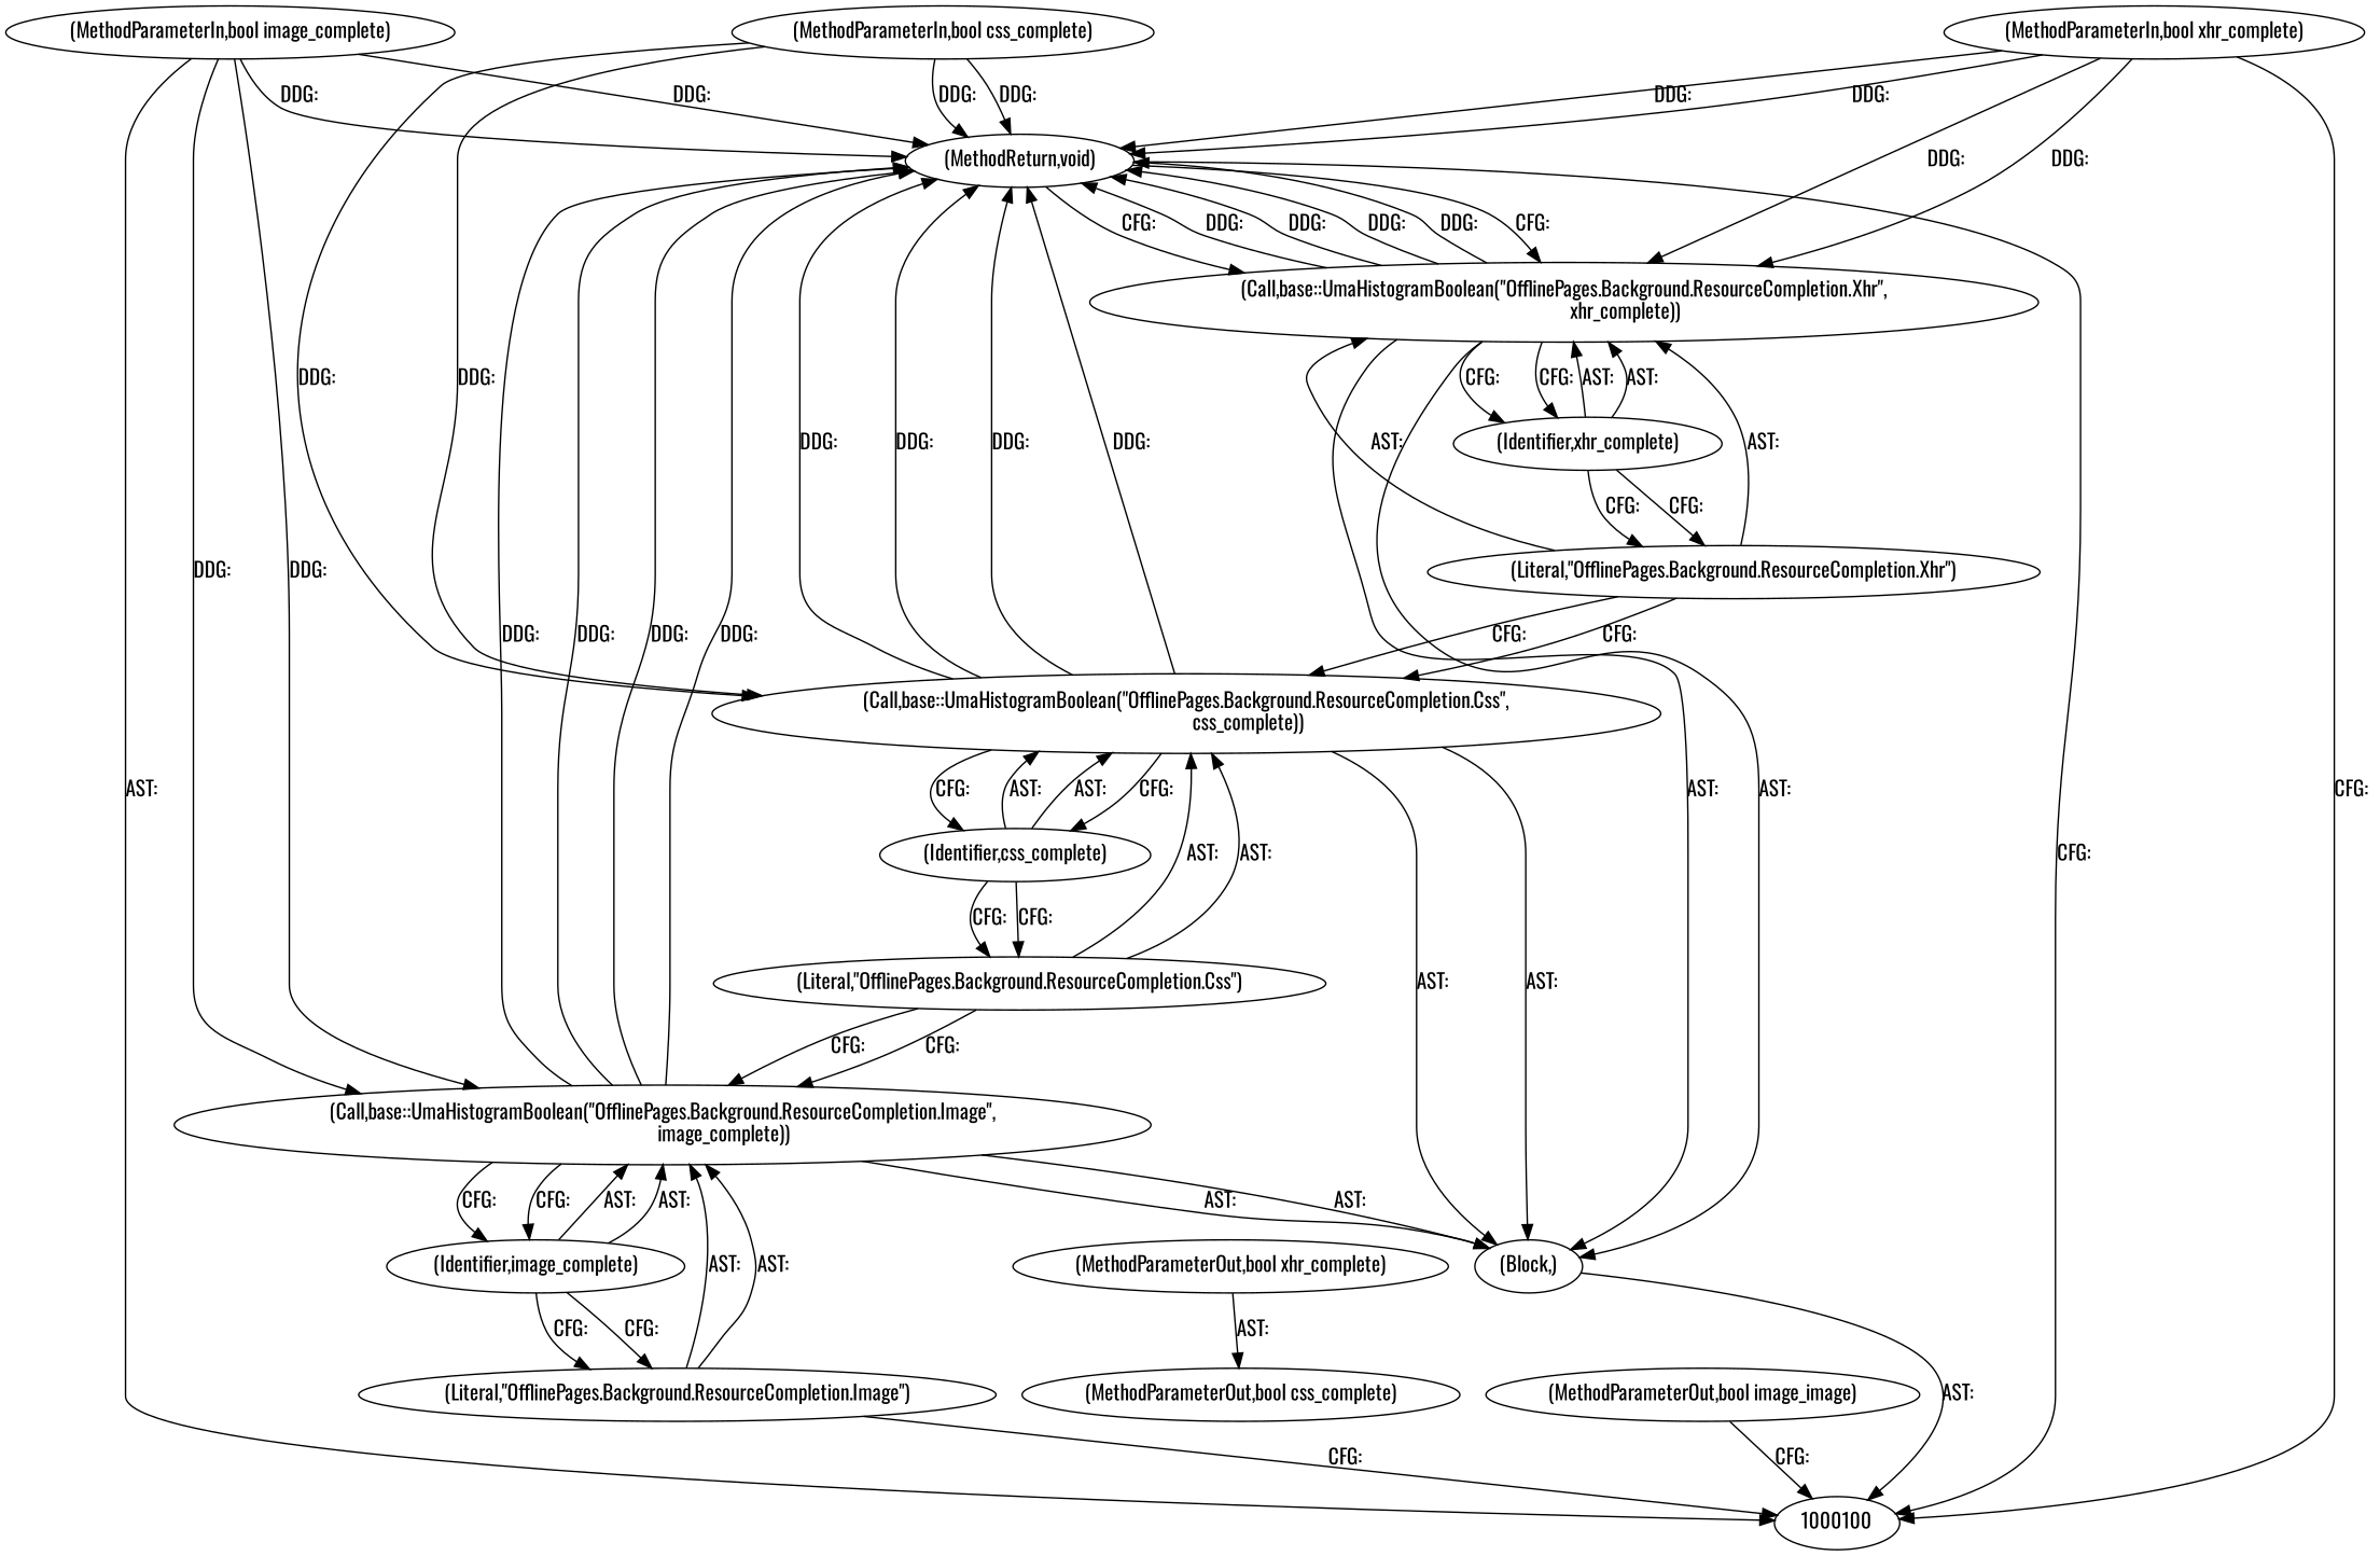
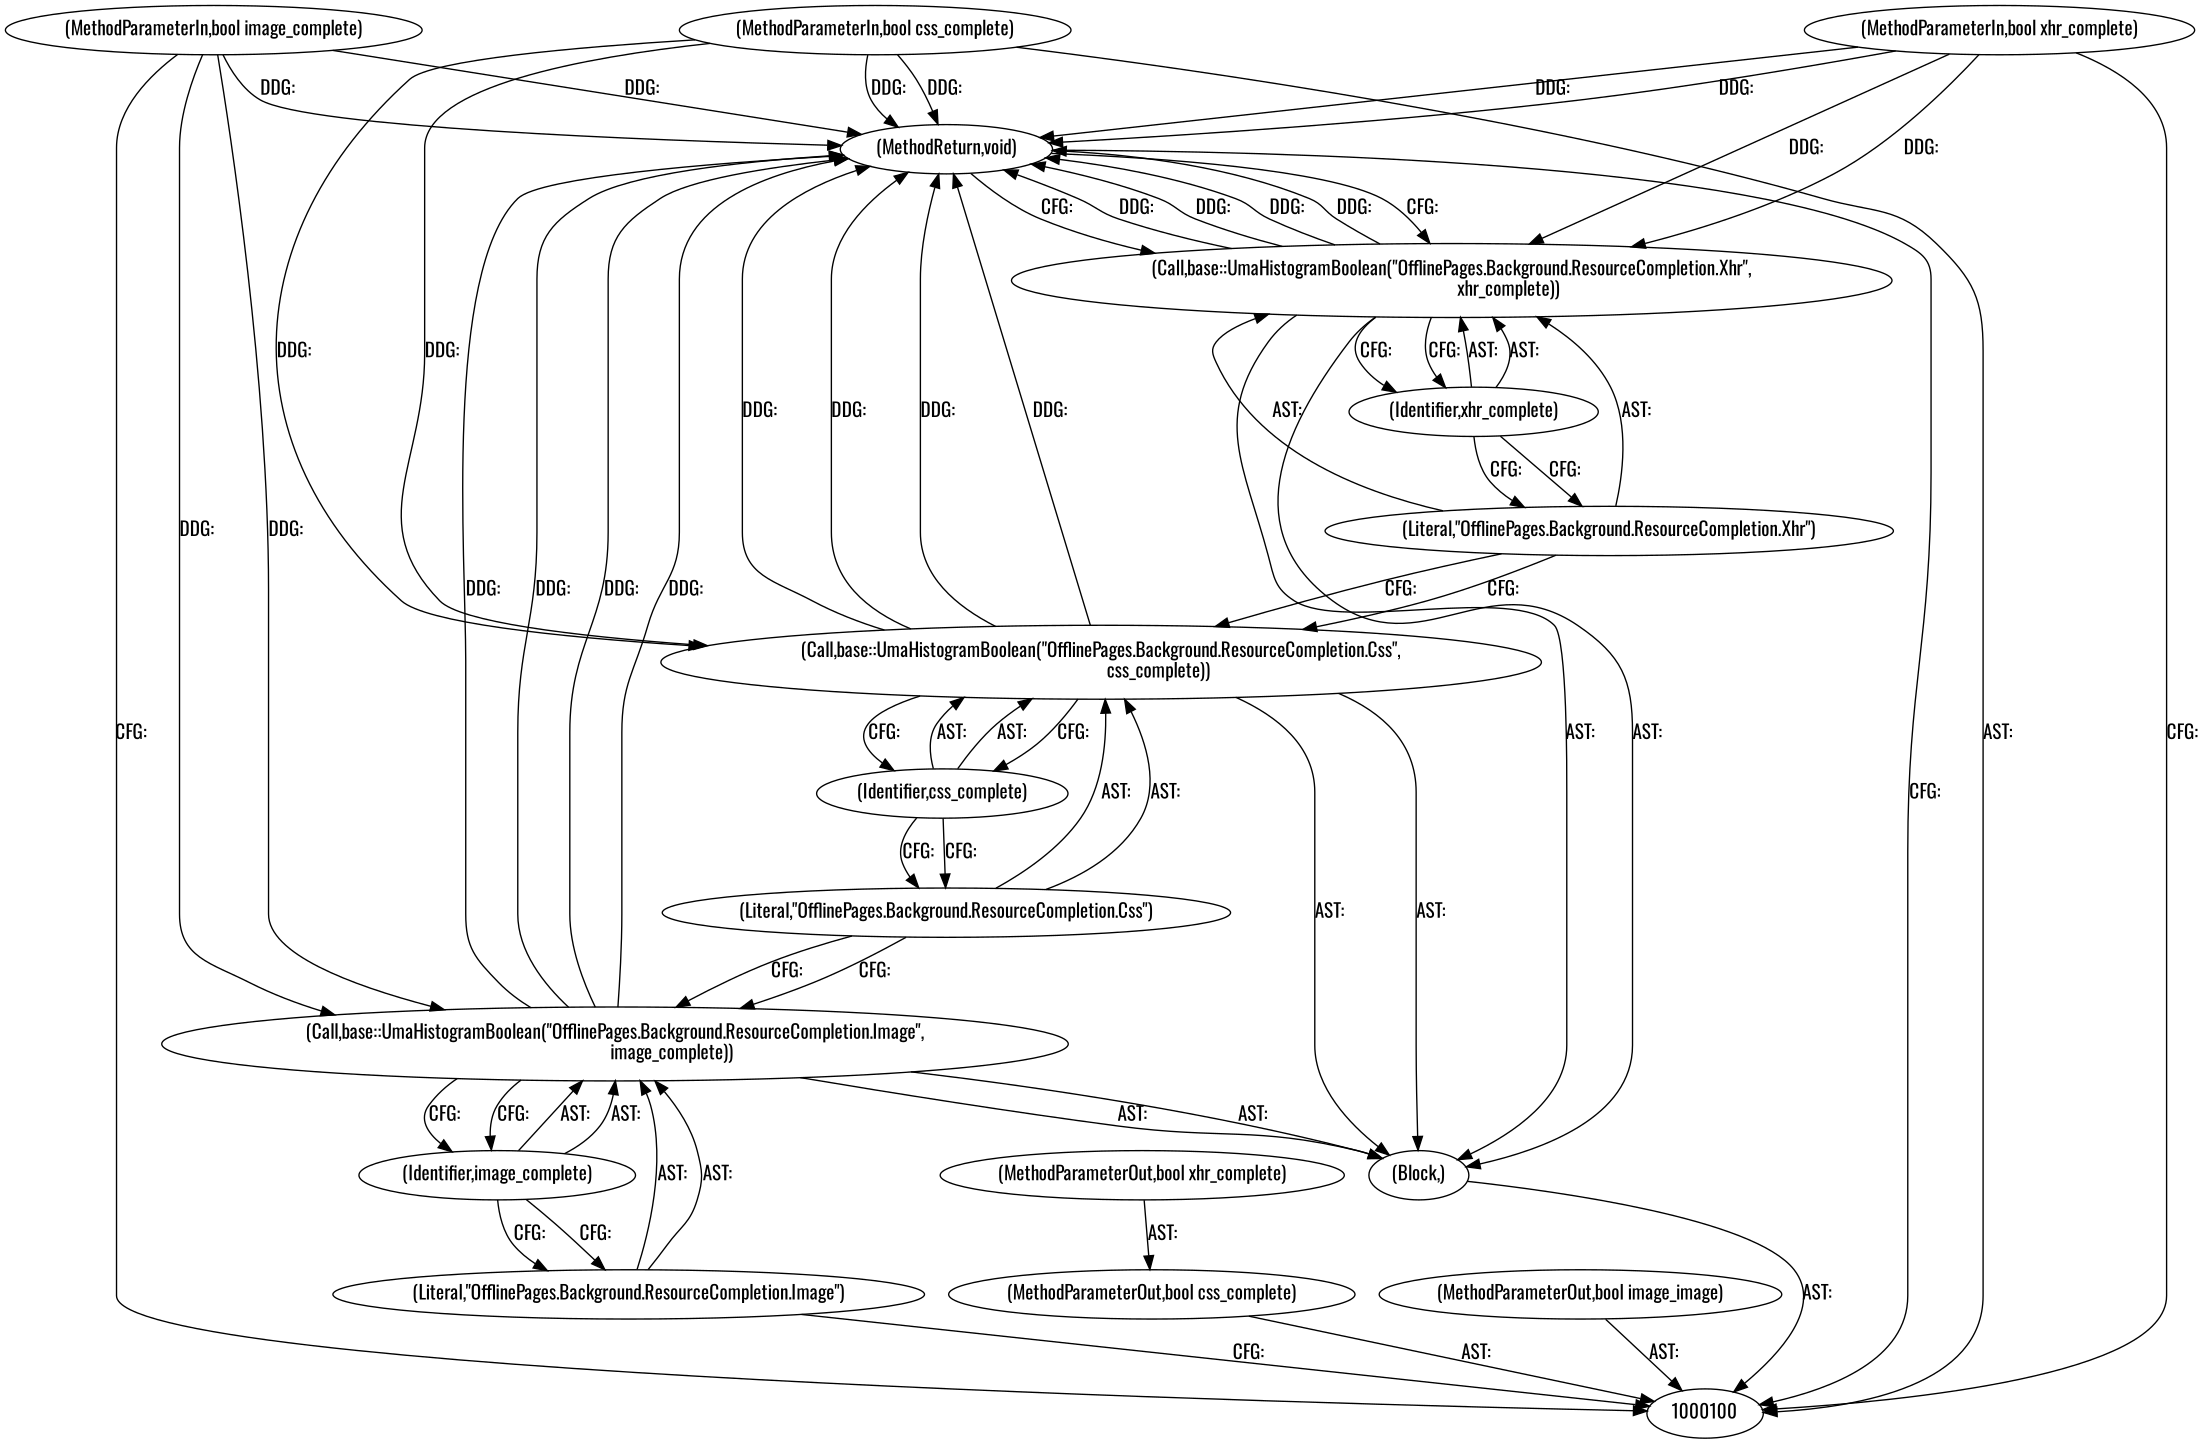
  digraph {
    fontname=Oswald
    node [fontname=Oswald]
    edge [fontname=Oswald]
    n1 [label="(MethodReturn,void)"]
    n2 [label="(Call,base::UmaHistogramBoolean(\"OfflinePages.Background.ResourceCompletion.Xhr\",\n                            xhr_complete))"]
    1000100
    n4 [label="(Block,)"]
    n5 [label="(Identifier,xhr_complete)"]
    n6 [label="(MethodParameterIn,bool image_complete)"]
    n7 [label="(Call,base::UmaHistogramBoolean(\"OfflinePages.Background.ResourceCompletion.Image\",\n                            image_complete))"]
    n8 [label="(Identifier,image_complete)"]
    n9 [label="(MethodParameterOut,bool image_image)"]
    n10 [label="(MethodParameterIn,bool css_complete)"]
    n11 [label="(Call,base::UmaHistogramBoolean(\"OfflinePages.Background.ResourceCompletion.Css\",\n                            css_complete))"]
    n12 [label="(Identifier,css_complete)"]
    n13 [label="(MethodParameterOut,bool css_complete)"]
    n14 [label="(MethodParameterIn,bool xhr_complete)"]
    n15 [label="(MethodParameterOut,bool xhr_complete)"]
    n16 [label="(Literal,\"OfflinePages.Background.ResourceCompletion.Image\")"]
    n17 [label="(Literal,\"OfflinePages.Background.ResourceCompletion.Css\")"]
    n18 [label="(Literal,\"OfflinePages.Background.ResourceCompletion.Xhr\")"]
    n1 -> n2 [label="CFG: "]
    n1 -> n2 [label="CFG: "]
    n1 -> 1000100 [label="CFG: "]
    n2 -> n1 [label="DDG: "]
    n2 -> n1 [label="DDG: "]
    n2 -> n1 [label="DDG: "]
    n2 -> n1 [label="DDG: "]
    n2 -> n4 [label="AST: "]
    n2 -> n4 [label="AST: "]
    n2 -> n5 [label="CFG: "]
    n2 -> n5 [label="CFG: "]
    n4 -> 1000100 [label="AST: "]
    n5 -> n2 [label="AST: "]
    n5 -> n2 [label="AST: "]
    n5 -> n18 [label="CFG: "]
    n5 -> n18 [label="CFG: "]
    n6 -> n1 [label="DDG: "]
    n6 -> n1 [label="DDG: "]
-   n6 -> 1000100 [label="AST: "]
+   n6 -> 1000100 [label="CFG: "]
    n6 -> n7 [label="DDG: "]
    n6 -> n7 [label="DDG: "]
    n7 -> n1 [label="DDG: "]
    n7 -> n1 [label="DDG: "]
    n7 -> n1 [label="DDG: "]
    n7 -> n1 [label="DDG: "]
    n7 -> n4 [label="AST: "]
    n7 -> n4 [label="AST: "]
    n7 -> n8 [label="CFG: "]
    n7 -> n8 [label="CFG: "]
    n8 -> n7 [label="AST: "]
    n8 -> n7 [label="AST: "]
    n8 -> n16 [label="CFG: "]
    n8 -> n16 [label="CFG: "]
-   n9 -> 1000100 [label="CFG: "]
+   n9 -> 1000100 [label="AST: "]
    n10 -> n1 [label="DDG: "]
    n10 -> n1 [label="DDG: "]
+   n10 -> 1000100 [label="AST: "]
    n10 -> n11 [label="DDG: "]
    n10 -> n11 [label="DDG: "]
    n11 -> n1 [label="DDG: "]
    n11 -> n1 [label="DDG: "]
    n11 -> n1 [label="DDG: "]
    n11 -> n1 [label="DDG: "]
    n11 -> n4 [label="AST: "]
    n11 -> n4 [label="AST: "]
    n11 -> n12 [label="CFG: "]
    n11 -> n12 [label="CFG: "]
    n12 -> n11 [label="AST: "]
    n12 -> n11 [label="AST: "]
    n12 -> n17 [label="CFG: "]
    n12 -> n17 [label="CFG: "]
+   n13 -> 1000100 [label="AST: "]
    n14 -> n1 [label="DDG: "]
    n14 -> n1 [label="DDG: "]
    n14 -> n2 [label="DDG: "]
    n14 -> n2 [label="DDG: "]
    n14 -> 1000100 [label="CFG: "]
    n15 -> n13 [label="AST: "]
    n16 -> 1000100 [label="CFG: "]
    n16 -> n7 [label="AST: "]
    n16 -> n7 [label="AST: "]
    n17 -> n7 [label="CFG: "]
    n17 -> n7 [label="CFG: "]
    n17 -> n11 [label="AST: "]
    n17 -> n11 [label="AST: "]
    n18 -> n2 [label="AST: "]
    n18 -> n2 [label="AST: "]
    n18 -> n11 [label="CFG: "]
    n18 -> n11 [label="CFG: "]
  }
